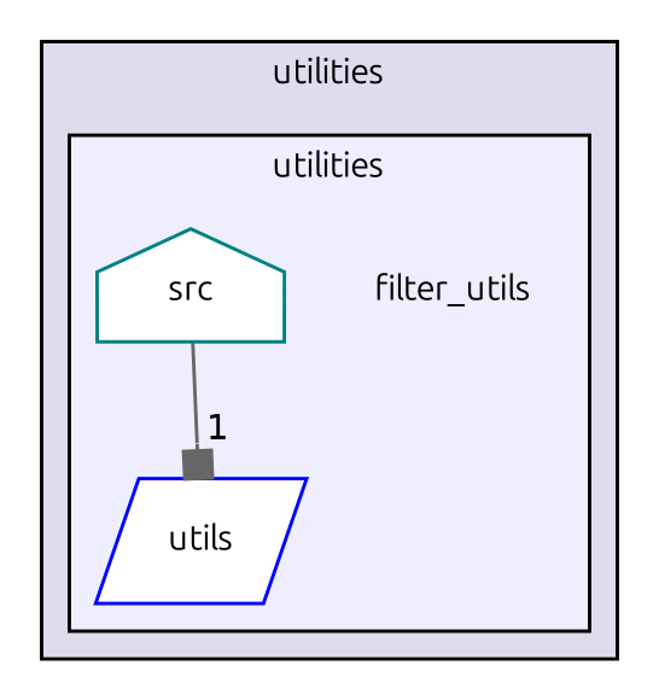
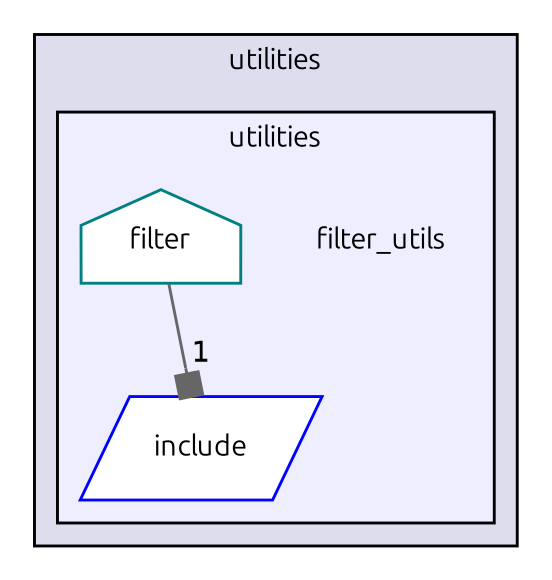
  digraph {
    compound=true
    fontname=Ubuntu
    node [fontname=Ubuntu fontsize=10 fillcolor=white style=filled]
    n1 [label=filter_utils shape=plaintext color=darkorange fillcolor="" style=""]
-   n2 [color=blue label=utils shape=parallelogram]
-   n3 [label=src shape=house color=teal]
+   n2 [color=blue label=include shape=parallelogram]
+   n3 [label=filter shape=house color=teal]
    subgraph cluster_1 {
      bgcolor="#ddddee"
      fontsize=10
      label=utilities
      pencolor=black
      subgraph cluster_2 {
        bgcolor="#eeeeff"
        fontsize=10
        pencolor=black
        n1
        n2
        n3
      }
    }
    n3 -> n2 [headlabel=1 labeldistance=1.5 labelfontname=Helvetica labelfontsize=10 color=gray40 arrowhead=box fontname=Ubuntu]
  }
